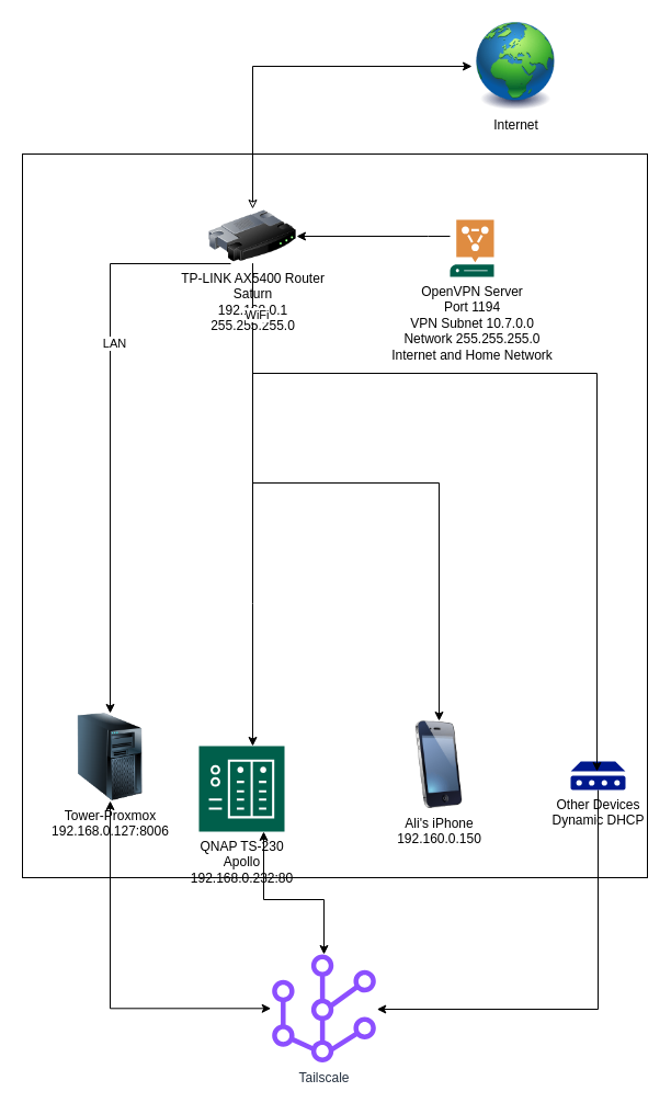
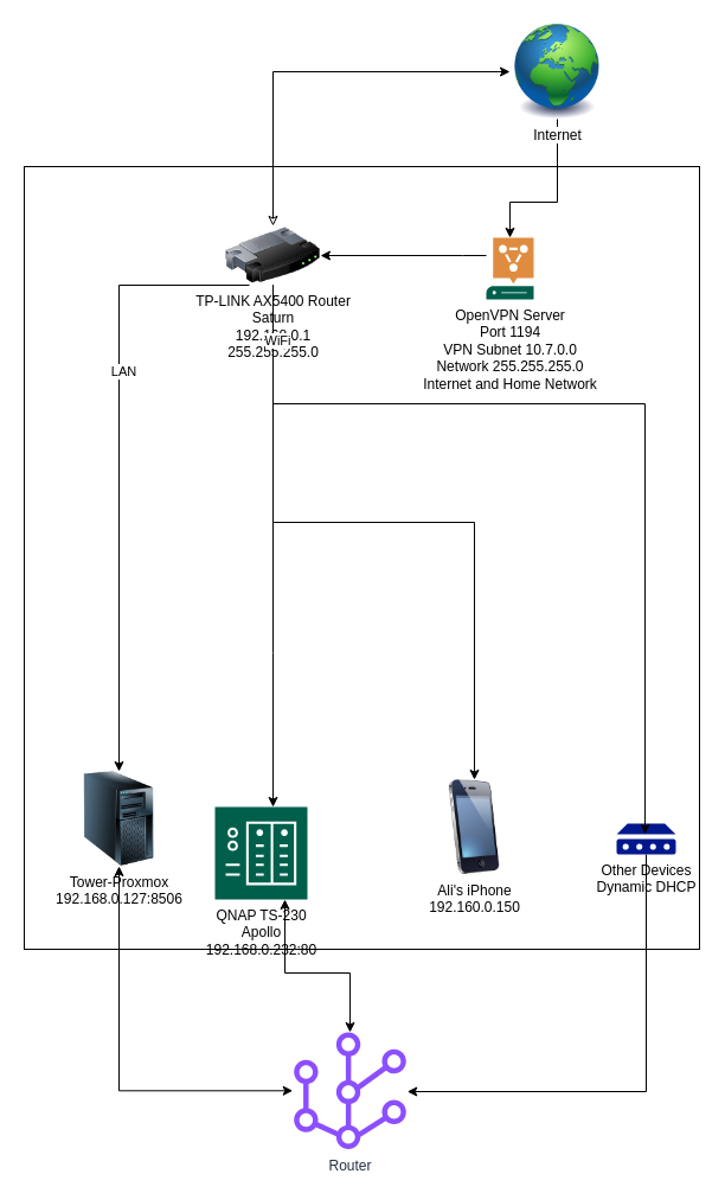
  <mxCell id="0" />
  <mxCell id="1" parent="0" />
  <mxCell id="2" value="" style="rounded=0;whiteSpace=wrap;html=1;" vertex="1" parent="1"><mxGeometry x="20" y="140" width="570" height="660" as="geometry" /></mxCell>
  <mxCell id="3" style="edgeStyle=orthogonalEdgeStyle;rounded=0;orthogonalLoop=1;jettySize=auto;html=1;entryX=0.5;entryY=0;entryDx=0;entryDy=0;exitX=0.25;exitY=1;exitDx=0;exitDy=0;" edge="1" parent="1" source="8" target="6"><mxGeometry relative="1" as="geometry"><Array as="points"><mxPoint x="100" y="240" /></Array></mxGeometry></mxCell>
  <mxCell id="4" value="LAN" style="edgeLabel;html=1;align=center;verticalAlign=middle;resizable=0;points=[];" vertex="1" connectable="0" parent="3"><mxGeometry x="-0.3" y="3" relative="1" as="geometry"><mxPoint as="offset" /></mxGeometry></mxCell>
  <mxCell id="5" style="edgeStyle=orthogonalEdgeStyle;rounded=0;orthogonalLoop=1;jettySize=auto;html=1;exitX=0.5;exitY=1;exitDx=0;exitDy=0;" edge="1" parent="1" source="8" target="13"><mxGeometry relative="1" as="geometry"><Array as="points"><mxPoint x="230" y="440" /><mxPoint x="400" y="440" /></Array></mxGeometry></mxCell>
- <mxCell id="6" value="&lt;div&gt;Tower-Proxmox&lt;br&gt;192.168.0.127:8006&lt;/div&gt;" style="image;html=1;image=img/lib/clip_art/computers/Server_Tower_128x128.png" vertex="1" parent="1"><mxGeometry x="60" y="650" width="80" height="80" as="geometry" /></mxCell>
+ <mxCell id="6" value="&lt;div&gt;Tower-Proxmox&lt;br&gt;192.168.0.127:8506&lt;/div&gt;" style="image;html=1;image=img/lib/clip_art/computers/Server_Tower_128x128.png" vertex="1" parent="1"><mxGeometry x="60" y="650" width="80" height="80" as="geometry" /></mxCell>
  <mxCell id="7" style="edgeStyle=orthogonalEdgeStyle;rounded=0;orthogonalLoop=1;jettySize=auto;html=1;" edge="1" parent="1" source="8" target="12"><mxGeometry relative="1" as="geometry"><Array as="points"><mxPoint x="230" y="550" /><mxPoint x="230" y="550" /></Array></mxGeometry></mxCell>
  <mxCell id="8" value="TP-LINK AX5400 Router&lt;br&gt;Saturn&lt;br&gt;192.168.0.1&lt;br&gt;&lt;div&gt;255.255.255.0&lt;/div&gt;&lt;div&gt;&lt;br&gt;&lt;/div&gt;" style="image;html=1;image=img/lib/clip_art/networking/Router_128x128.png" vertex="1" parent="1"><mxGeometry x="190" y="190" width="80" height="50" as="geometry" /></mxCell>
+ <mxCell id="9" style="edgeStyle=orthogonalEdgeStyle;rounded=0;orthogonalLoop=1;jettySize=auto;html=1;" edge="1" parent="1" source="11" target="19"><mxGeometry relative="1" as="geometry"><Array as="points"><mxPoint x="470" y="170" /><mxPoint x="430" y="170" /></Array></mxGeometry></mxCell>
  <mxCell id="10" style="edgeStyle=orthogonalEdgeStyle;rounded=0;orthogonalLoop=1;jettySize=auto;html=1;startArrow=classic;startFill=1;endArrow=classic;endFill=0;" edge="1" parent="1" source="11" target="8"><mxGeometry relative="1" as="geometry" /></mxCell>
  <mxCell id="11" value="&lt;div&gt;Internet&lt;/div&gt;" style="image;html=1;image=img/lib/clip_art/general/Earth_globe_128x128.png" vertex="1" parent="1"><mxGeometry x="430" y="20" width="80" height="80" as="geometry" /></mxCell>
  <mxCell id="12" value="&lt;div&gt;QNAP TS-230&lt;br&gt;Apollo&lt;/div&gt;&lt;div&gt;192.168.0.232:80&lt;/div&gt;&lt;div&gt;&lt;br&gt;&lt;/div&gt;" style="sketch=0;pointerEvents=1;shadow=0;dashed=0;html=1;strokeColor=none;fillColor=#005F4B;labelPosition=center;verticalLabelPosition=bottom;verticalAlign=top;align=center;outlineConnect=0;shape=mxgraph.veeam2.nas;" vertex="1" parent="1"><mxGeometry x="181" y="680" width="78" height="78" as="geometry" /></mxCell>
  <mxCell id="13" value="Ali's iPhone&lt;br&gt;&lt;div&gt;192.160.0.150&lt;/div&gt;&lt;div&gt;&lt;br&gt;&lt;/div&gt;" style="image;html=1;image=img/lib/clip_art/telecommunication/iPhone_128x128.png" vertex="1" parent="1"><mxGeometry x="360" y="657" width="80" height="80" as="geometry" /></mxCell>
  <mxCell id="14" style="edgeStyle=orthogonalEdgeStyle;rounded=0;orthogonalLoop=1;jettySize=auto;html=1;" edge="1" parent="1" source="15" target="22"><mxGeometry relative="1" as="geometry"><Array as="points"><mxPoint x="545" y="920" /></Array></mxGeometry></mxCell>
  <mxCell id="15" value="&lt;div&gt;Other Devices&lt;/div&gt;&lt;div&gt;Dynamic DHCP&lt;br&gt;&lt;/div&gt;" style="sketch=0;aspect=fixed;pointerEvents=1;shadow=0;dashed=0;html=1;strokeColor=none;labelPosition=center;verticalLabelPosition=bottom;verticalAlign=top;align=center;fillColor=#00188D;shape=mxgraph.mscae.enterprise.device" vertex="1" parent="1"><mxGeometry x="520" y="694" width="50" height="26" as="geometry" /></mxCell>
  <mxCell id="16" style="edgeStyle=orthogonalEdgeStyle;rounded=0;orthogonalLoop=1;jettySize=auto;html=1;entryX=0.48;entryY=0.346;entryDx=0;entryDy=0;entryPerimeter=0;exitX=0.5;exitY=1;exitDx=0;exitDy=0;" edge="1" parent="1" source="8" target="15"><mxGeometry relative="1" as="geometry"><Array as="points"><mxPoint x="230" y="340" /><mxPoint x="544" y="340" /></Array></mxGeometry></mxCell>
  <mxCell id="17" value="&lt;div&gt;WiFi&lt;/div&gt;" style="edgeLabel;html=1;align=center;verticalAlign=middle;resizable=0;points=[];" vertex="1" connectable="0" parent="16"><mxGeometry x="-0.881" y="3" relative="1" as="geometry"><mxPoint as="offset" /></mxGeometry></mxCell>
  <mxCell id="18" style="edgeStyle=orthogonalEdgeStyle;rounded=0;orthogonalLoop=1;jettySize=auto;html=1;entryX=1;entryY=0.5;entryDx=0;entryDy=0;startArrow=none;startFill=0;endArrow=classic;endFill=1;" edge="1" parent="1" source="19" target="8"><mxGeometry relative="1" as="geometry"><Array as="points"><mxPoint x="390" y="215" /><mxPoint x="390" y="215" /></Array></mxGeometry></mxCell>
  <mxCell id="19" value="&lt;div&gt;OpenVPN Server&lt;br&gt;Port 1194&lt;br&gt;VPN Subnet 10.7.0.0&lt;br&gt;Network 255.255.255.0&lt;/div&gt;&lt;div&gt;Internet and Home Network&lt;br&gt;&lt;/div&gt;" style="sketch=0;pointerEvents=1;shadow=0;dashed=0;html=1;strokeColor=none;fillColor=#005F4B;labelPosition=center;verticalLabelPosition=bottom;verticalAlign=top;align=center;outlineConnect=0;shape=mxgraph.veeam2.vpn_server;" vertex="1" parent="1"><mxGeometry x="410" y="200" width="40" height="52" as="geometry" /></mxCell>
  <mxCell id="20" style="edgeStyle=orthogonalEdgeStyle;rounded=0;orthogonalLoop=1;jettySize=auto;html=1;startArrow=classic;startFill=1;" edge="1" parent="1" source="22" target="12"><mxGeometry relative="1" as="geometry"><mxPoint x="-0.11" y="850" as="targetPoint" /><Array as="points"><mxPoint x="295" y="820" /><mxPoint x="240" y="820" /></Array></mxGeometry></mxCell>
  <mxCell id="21" style="edgeStyle=orthogonalEdgeStyle;rounded=0;orthogonalLoop=1;jettySize=auto;html=1;startArrow=classic;startFill=1;" edge="1" parent="1" source="22" target="6"><mxGeometry relative="1" as="geometry" /></mxCell>
- <mxCell id="22" value="&lt;div&gt;Tailscale&lt;/div&gt;&lt;div&gt;&lt;br&gt;&lt;/div&gt;" style="sketch=0;outlineConnect=0;fontColor=#232F3E;gradientColor=none;fillColor=#8C4FFF;strokeColor=none;dashed=0;verticalLabelPosition=bottom;verticalAlign=top;align=center;html=1;fontSize=12;fontStyle=0;aspect=fixed;pointerEvents=1;shape=mxgraph.aws4.mesh;" vertex="1" parent="1"><mxGeometry x="245.11" y="870" width="99.78" height="98.5" as="geometry" /></mxCell>
+ <mxCell id="22" value="&lt;div&gt;Router&lt;/div&gt;&lt;div&gt;&lt;br&gt;&lt;/div&gt;" style="sketch=0;outlineConnect=0;fontColor=#232F3E;gradientColor=none;fillColor=#8C4FFF;strokeColor=none;dashed=0;verticalLabelPosition=bottom;verticalAlign=top;align=center;html=1;fontSize=12;fontStyle=0;aspect=fixed;pointerEvents=1;shape=mxgraph.aws4.mesh;" vertex="1" parent="1"><mxGeometry x="245.11" y="870" width="99.78" height="98.5" as="geometry" /></mxCell>
